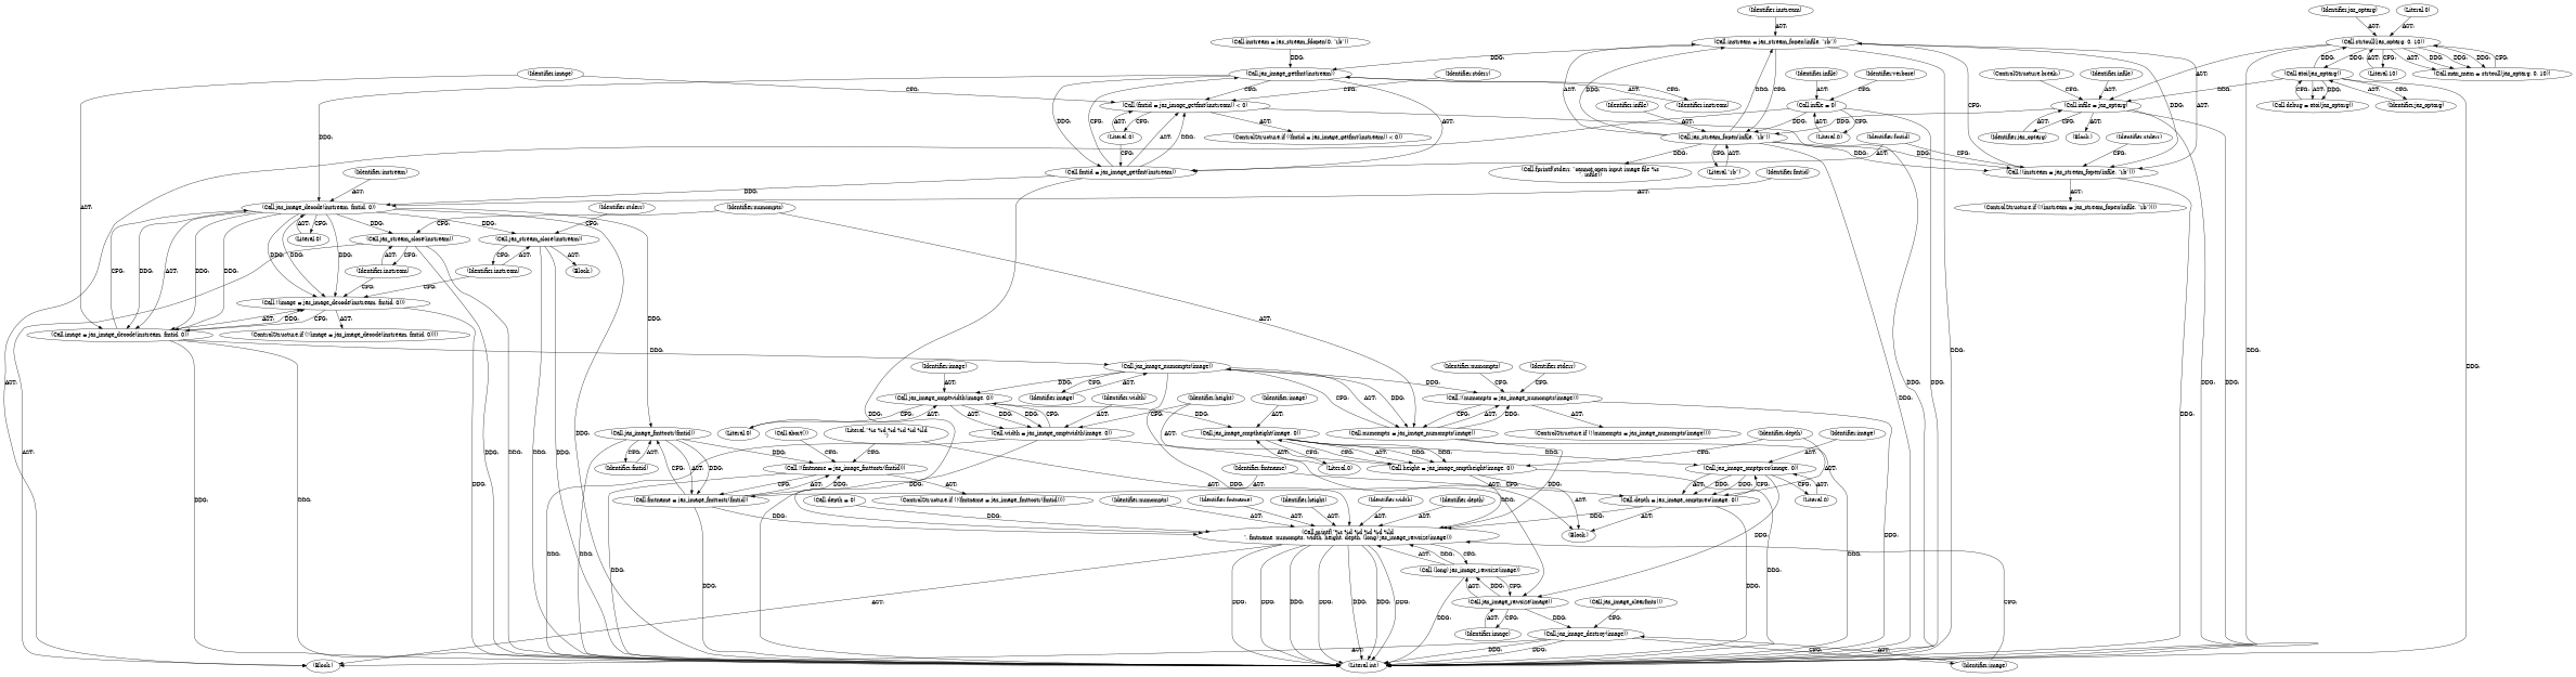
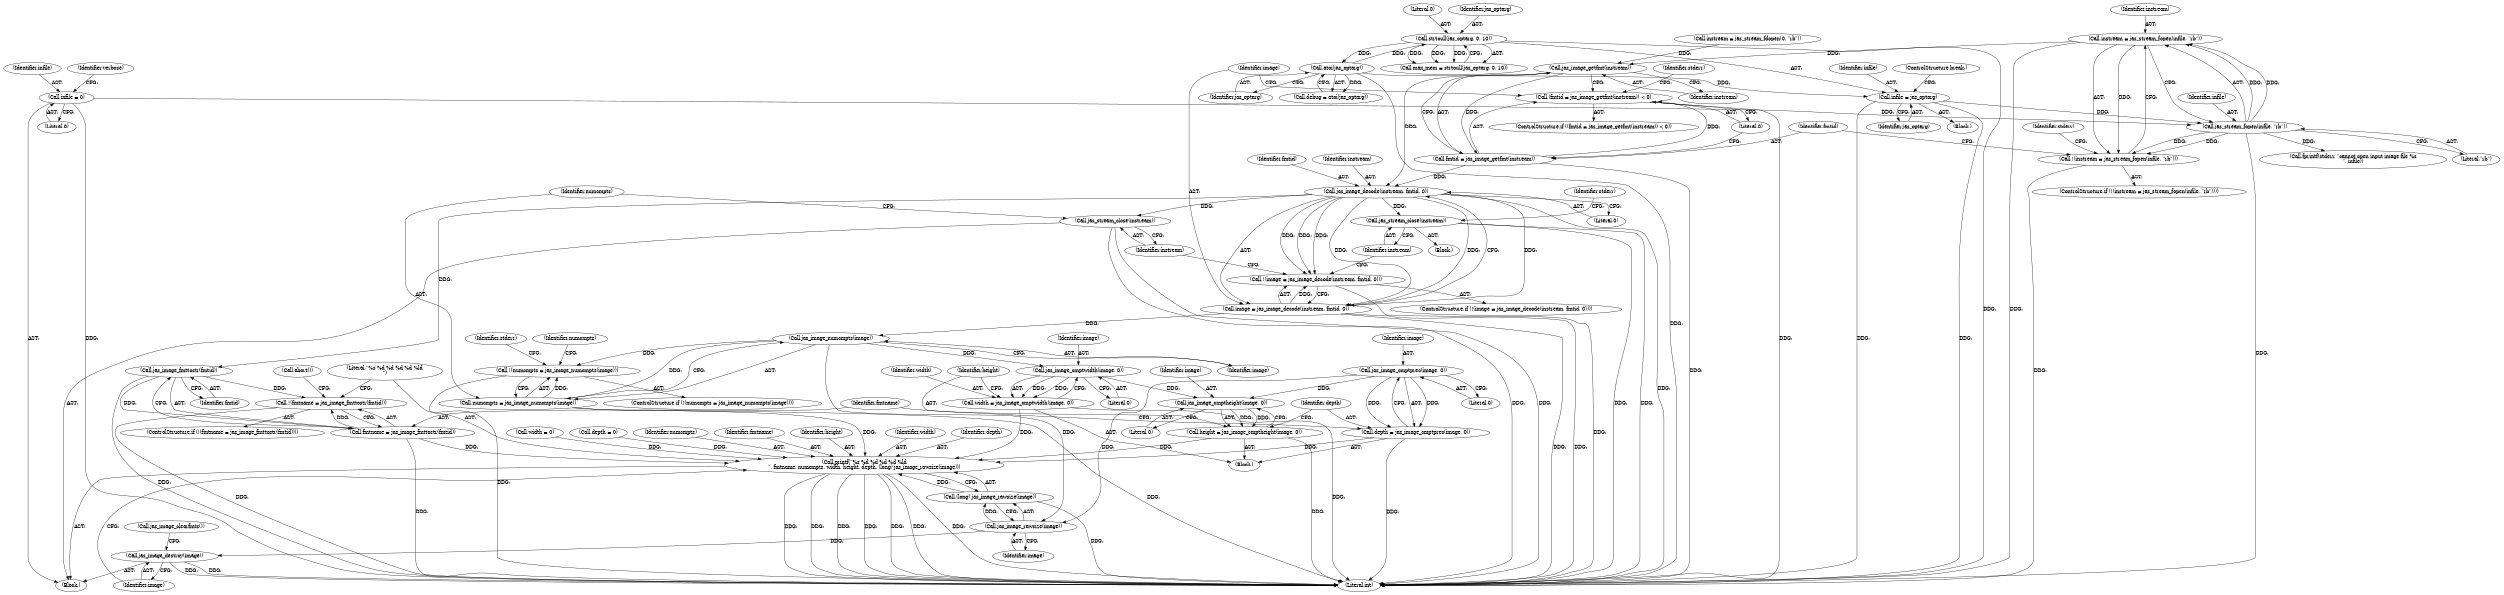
  digraph {
    fontname="DejaVu Serif"
    node [fontname="DejaVu Serif"]
    edge [fontname="DejaVu Serif"]
    n1 [label="(Call,instream = jas_stream_fopen(infile, \"rb\"))"]
    n2 [label="(Call,jas_stream_fopen(infile, \"rb\"))"]
    n3 [label="(Call,!(instream = jas_stream_fopen(infile, \"rb\")))"]
    n4 [label="(Call,jas_image_getfmt(instream))"]
    n5 [label="(Literal,int)"]
    n6 [label="(Literal,\"rb\")"]
    n7 [label="(Call,fprintf(stderr, \"cannot open input image file %s\n\", infile))"]
    n8 [label="(ControlStructure,if (!(instream = jas_stream_fopen(infile, \"rb\"))))"]
    n9 [label="(Call,(fmtid = jas_image_getfmt(instream)) < 0)"]
    n10 [label="(Call,fmtid = jas_image_getfmt(instream))"]
    n11 [label="(Call,jas_image_decode(instream, fmtid, 0))"]
    n12 [label="(Identifier,instream)"]
    n13 [label="(Call,infile = 0)"]
    n14 [label="(Block,)"]
    n15 [label="(Literal,0)"]
    n16 [label="(Call,infile = jas_optarg)"]
    n17 [label="(Identifier,jas_optarg)"]
    n18 [label="(Block,)"]
    n19 [label="(Call,strtoull(jas_optarg, 0, 10))"]
    n20 [label="(Call,atoi(jas_optarg))"]
-   n21 [label="(Literal,10)"]
    n22 [label="(Call,max_mem = strtoull(jas_optarg, 0, 10))"]
    n23 [label="(Call,debug = atoi(jas_optarg))"]
    n24 [label="(Identifier,jas_optarg)"]
    n25 [label="(Literal,0)"]
    n26 [label="(ControlStructure,if ((fmtid = jas_image_getfmt(instream)) < 0))"]
    n27 [label="(Call,!(image = jas_image_decode(instream, fmtid, 0)))"]
    n28 [label="(Call,image = jas_image_decode(instream, fmtid, 0))"]
    n29 [label="(Call,jas_stream_close(instream))"]
    n30 [label="(Call,jas_stream_close(instream))"]
    n31 [label="(Call,jas_image_fmttostr(fmtid))"]
    n32 [label="(Literal,0)"]
    n33 [label="(ControlStructure,if (!(image = jas_image_decode(instream, fmtid, 0))))"]
    n34 [label="(Call,jas_image_numcmpts(image))"]
    n35 [label="(Identifier,instream)"]
    n36 [label="(Block,)"]
    n37 [label="(Identifier,instream)"]
    n38 [label="(Call,!(fmtname = jas_image_fmttostr(fmtid)))"]
    n39 [label="(Call,fmtname = jas_image_fmttostr(fmtid))"]
    n40 [label="(Identifier,fmtid)"]
    n41 [label="(Call,!(numcmpts = jas_image_numcmpts(image)))"]
    n42 [label="(Call,numcmpts = jas_image_numcmpts(image))"]
    n43 [label="(Call,jas_image_cmptwidth(image, 0))"]
    n44 [label="(Call,jas_image_rawsize(image))"]
    n45 [label="(Identifier,image)"]
    n46 [label="(ControlStructure,if (!(numcmpts = jas_image_numcmpts(image))))"]
    n47 [label="(Call,printf(\"%s %d %d %d %d %ld\n\", fmtname, numcmpts, width, height, depth, (long) jas_image_rawsize(image)))"]
    n48 [label="(Call,width = jas_image_cmptwidth(image, 0))"]
    n49 [label="(Call,jas_image_cmptheight(image, 0))"]
    n50 [label="(Literal,0)"]
    n51 [label="(Call,(long) jas_image_rawsize(image))"]
    n52 [label="(Call,jas_image_destroy(image))"]
    n53 [label="(Identifier,image)"]
    n54 [label="(Block,)"]
    n55 [label="(Call,height = jas_image_cmptheight(image, 0))"]
    n56 [label="(Call,jas_image_cmptprec(image, 0))"]
    n57 [label="(Literal,0)"]
    n58 [label="(Call,depth = jas_image_cmptprec(image, 0))"]
    n59 [label="(Literal,0)"]
    n60 [label="(Identifier,image)"]
    n61 [label="(ControlStructure,if (!(fmtname = jas_image_fmttostr(fmtid))))"]
+   n62 [label="(Call,width = 0)"]
    n63 [label="(Call,instream = jas_stream_fdopen(0, \"rb\"))"]
    n64 [label="(Literal,0)"]
    n65 [label="(Call,depth = 0)"]
    n66 [label="(Identifier,numcmpts)"]
    n67 [label="(Call,jas_image_clearfmts())"]
    n68 [label="(Identifier,infile)"]
    n69 [label="(Identifier,height)"]
    n70 [label="(Literal,\"%s %d %d %d %d %ld\n\")"]
    n71 [label="(Identifier,infile)"]
    n72 [label="(Identifier,depth)"]
    n73 [label="(Identifier,image)"]
    n74 [label="(Identifier,stderr)"]
    n75 [label="(Identifier,fmtname)"]
    n76 [label="(Identifier,numcmpts)"]
    n77 [label="(Identifier,fmtname)"]
    n78 [label="(Identifier,stderr)"]
    n79 [label="(Identifier,stderr)"]
    n80 [label="(Identifier,instream)"]
    n81 [label="(Identifier,fmtid)"]
    n82 [label="(Identifier,numcmpts)"]
    n83 [label="(Identifier,height)"]
    n84 [label="(Identifier,fmtid)"]
    n85 [label="(Identifier,stderr)"]
    n86 [label="(Identifier,image)"]
    n87 [label="(ControlStructure,break;)"]
    n88 [label="(Identifier,width)"]
    n89 [label="(Identifier,instream)"]
    n90 [label="(Identifier,width)"]
    n91 [label="(Identifier,image)"]
    n92 [label="(Identifier,depth)"]
    n93 [label="(Call,abort())"]
    n94 [label="(Identifier,image)"]
    n95 [label="(Identifier,infile)"]
    n96 [label="(Identifier,jas_optarg)"]
    n97 [label="(Identifier,verbose)"]
    n1 -> n2 [label="CFG: "]
    n1 -> n3 [label="AST: "]
    n1 -> n3 [label="DDG: "]
    n1 -> n4 [label="DDG: "]
    n1 -> n5 [label="DDG: "]
    n2 -> n1 [label="AST: "]
    n2 -> n1 [label="DDG: "]
    n2 -> n1 [label="DDG: "]
    n2 -> n3 [label="DDG: "]
    n2 -> n3 [label="DDG: "]
    n2 -> n5 [label="DDG: "]
    n2 -> n6 [label="CFG: "]
    n2 -> n7 [label="DDG: "]
    n3 -> n1 [label="CFG: "]
    n3 -> n5 [label="DDG: "]
    n3 -> n8 [label="AST: "]
    n4 -> n9 [label="CFG: "]
    n4 -> n10 [label="AST: "]
    n4 -> n10 [label="DDG: "]
    n4 -> n11 [label="DDG: "]
    n4 -> n12 [label="CFG: "]
    n6 -> n2 [label="AST: "]
    n9 -> n5 [label="DDG: "]
    n9 -> n25 [label="CFG: "]
    n9 -> n26 [label="AST: "]
    n10 -> n4 [label="CFG: "]
    n10 -> n5 [label="DDG: "]
    n10 -> n9 [label="AST: "]
    n10 -> n9 [label="DDG: "]
    n10 -> n11 [label="DDG: "]
    n11 -> n5 [label="DDG: "]
    n11 -> n27 [label="DDG: "]
    n11 -> n27 [label="DDG: "]
    n11 -> n27 [label="DDG: "]
    n11 -> n28 [label="AST: "]
    n11 -> n28 [label="DDG: "]
    n11 -> n28 [label="DDG: "]
    n11 -> n28 [label="DDG: "]
    n11 -> n29 [label="DDG: "]
    n11 -> n30 [label="DDG: "]
    n11 -> n31 [label="DDG: "]
    n11 -> n32 [label="CFG: "]
    n12 -> n4 [label="AST: "]
    n13 -> n2 [label="DDG: "]
    n13 -> n5 [label="DDG: "]
    n13 -> n14 [label="AST: "]
    n13 -> n15 [label="CFG: "]
    n15 -> n13 [label="AST: "]
    n16 -> n2 [label="DDG: "]
    n16 -> n5 [label="DDG: "]
    n16 -> n5 [label="DDG: "]
    n16 -> n17 [label="CFG: "]
    n16 -> n18 [label="AST: "]
    n17 -> n16 [label="AST: "]
    n19 -> n5 [label="DDG: "]
    n19 -> n16 [label="AST: "]
    n19 -> n20 [label="DDG: "]
-   n19 -> n21 [label="CFG: "]
    n19 -> n22 [label="AST: "]
    n19 -> n22 [label="DDG: "]
    n19 -> n22 [label="DDG: "]
    n19 -> n22 [label="DDG: "]
    n20 -> n5 [label="DDG: "]
    n20 -> n16 [label="DDG: "]
    n20 -> n19 [label="DDG: "]
    n20 -> n23 [label="AST: "]
    n20 -> n23 [label="DDG: "]
    n20 -> n24 [label="CFG: "]
-   n21 -> n19 [label="AST: "]
    n22 -> n19 [label="CFG: "]
    n23 -> n20 [label="CFG: "]
    n24 -> n20 [label="AST: "]
    n25 -> n9 [label="AST: "]
    n25 -> n10 [label="CFG: "]
    n27 -> n5 [label="DDG: "]
    n27 -> n28 [label="CFG: "]
    n27 -> n33 [label="AST: "]
    n28 -> n5 [label="DDG: "]
    n28 -> n5 [label="DDG: "]
    n28 -> n11 [label="CFG: "]
    n28 -> n27 [label="AST: "]
    n28 -> n27 [label="DDG: "]
    n28 -> n34 [label="DDG: "]
    n29 -> n5 [label="DDG: "]
    n29 -> n5 [label="DDG: "]
    n29 -> n35 [label="CFG: "]
    n29 -> n36 [label="AST: "]
    n30 -> n5 [label="DDG: "]
    n30 -> n5 [label="DDG: "]
    n30 -> n14 [label="AST: "]
    n30 -> n37 [label="CFG: "]
    n31 -> n5 [label="DDG: "]
    n31 -> n38 [label="DDG: "]
    n31 -> n39 [label="AST: "]
    n31 -> n39 [label="DDG: "]
    n31 -> n40 [label="CFG: "]
    n32 -> n11 [label="AST: "]
    n34 -> n41 [label="DDG: "]
    n34 -> n42 [label="AST: "]
    n34 -> n42 [label="DDG: "]
    n34 -> n43 [label="DDG: "]
    n34 -> n44 [label="DDG: "]
    n34 -> n45 [label="CFG: "]
    n35 -> n27 [label="CFG: "]
    n35 -> n29 [label="AST: "]
    n37 -> n27 [label="CFG: "]
    n37 -> n30 [label="AST: "]
    n38 -> n5 [label="DDG: "]
    n38 -> n39 [label="CFG: "]
    n38 -> n61 [label="AST: "]
    n39 -> n5 [label="DDG: "]
    n39 -> n31 [label="CFG: "]
    n39 -> n38 [label="AST: "]
    n39 -> n38 [label="DDG: "]
    n39 -> n47 [label="DDG: "]
    n40 -> n31 [label="AST: "]
    n41 -> n5 [label="DDG: "]
    n41 -> n42 [label="CFG: "]
    n41 -> n46 [label="AST: "]
    n42 -> n5 [label="DDG: "]
    n42 -> n34 [label="CFG: "]
    n42 -> n41 [label="AST: "]
    n42 -> n41 [label="DDG: "]
    n42 -> n47 [label="DDG: "]
    n43 -> n48 [label="AST: "]
    n43 -> n48 [label="DDG: "]
    n43 -> n48 [label="DDG: "]
    n43 -> n49 [label="DDG: "]
    n43 -> n50 [label="CFG: "]
    n44 -> n51 [label="AST: "]
    n44 -> n51 [label="DDG: "]
    n44 -> n52 [label="DDG: "]
    n44 -> n53 [label="CFG: "]
    n45 -> n34 [label="AST: "]
    n47 -> n5 [label="DDG: "]
    n47 -> n5 [label="DDG: "]
    n47 -> n5 [label="DDG: "]
    n47 -> n5 [label="DDG: "]
    n47 -> n5 [label="DDG: "]
    n47 -> n5 [label="DDG: "]
    n47 -> n5 [label="DDG: "]
    n47 -> n14 [label="AST: "]
    n47 -> n51 [label="CFG: "]
    n48 -> n5 [label="DDG: "]
    n48 -> n43 [label="CFG: "]
    n48 -> n47 [label="DDG: "]
    n48 -> n54 [label="AST: "]
    n49 -> n55 [label="AST: "]
    n49 -> n55 [label="DDG: "]
    n49 -> n55 [label="DDG: "]
-   n49 -> n56 [label="DDG: "]
+   n56 -> n49 [label="DDG: "]
    n49 -> n57 [label="CFG: "]
    n50 -> n43 [label="AST: "]
    n51 -> n5 [label="DDG: "]
    n51 -> n44 [label="CFG: "]
    n51 -> n47 [label="AST: "]
    n51 -> n47 [label="DDG: "]
    n52 -> n5 [label="DDG: "]
    n52 -> n5 [label="DDG: "]
    n52 -> n14 [label="AST: "]
    n52 -> n60 [label="CFG: "]
    n53 -> n44 [label="AST: "]
    n55 -> n5 [label="DDG: "]
    n55 -> n47 [label="DDG: "]
    n55 -> n49 [label="CFG: "]
    n55 -> n54 [label="AST: "]
    n56 -> n44 [label="DDG: "]
    n56 -> n58 [label="AST: "]
    n56 -> n58 [label="DDG: "]
    n56 -> n58 [label="DDG: "]
    n56 -> n59 [label="CFG: "]
    n57 -> n49 [label="AST: "]
    n58 -> n5 [label="DDG: "]
    n58 -> n47 [label="DDG: "]
    n58 -> n54 [label="AST: "]
    n58 -> n56 [label="CFG: "]
    n59 -> n56 [label="AST: "]
    n60 -> n47 [label="CFG: "]
    n60 -> n52 [label="AST: "]
+   n62 -> n47 [label="DDG: "]
    n63 -> n4 [label="DDG: "]
    n64 -> n19 [label="AST: "]
    n65 -> n47 [label="DDG: "]
    n66 -> n47 [label="AST: "]
    n67 -> n52 [label="CFG: "]
    n68 -> n16 [label="AST: "]
    n69 -> n48 [label="CFG: "]
    n69 -> n55 [label="AST: "]
    n70 -> n38 [label="CFG: "]
    n70 -> n47 [label="AST: "]
    n71 -> n2 [label="AST: "]
    n72 -> n55 [label="CFG: "]
    n72 -> n58 [label="AST: "]
    n73 -> n43 [label="AST: "]
    n74 -> n29 [label="CFG: "]
    n75 -> n39 [label="AST: "]
    n75 -> n58 [label="CFG: "]
    n76 -> n41 [label="CFG: "]
    n77 -> n47 [label="AST: "]
    n78 -> n9 [label="CFG: "]
    n79 -> n41 [label="CFG: "]
    n80 -> n11 [label="AST: "]
    n81 -> n3 [label="CFG: "]
    n81 -> n10 [label="AST: "]
    n82 -> n30 [label="CFG: "]
    n82 -> n42 [label="AST: "]
    n83 -> n47 [label="AST: "]
    n84 -> n11 [label="AST: "]
    n85 -> n3 [label="CFG: "]
    n86 -> n49 [label="AST: "]
    n87 -> n16 [label="CFG: "]
    n88 -> n48 [label="AST: "]
    n89 -> n1 [label="AST: "]
    n90 -> n47 [label="AST: "]
    n91 -> n9 [label="CFG: "]
    n91 -> n28 [label="AST: "]
    n92 -> n47 [label="AST: "]
    n93 -> n38 [label="CFG: "]
    n94 -> n56 [label="AST: "]
    n95 -> n13 [label="AST: "]
    n96 -> n19 [label="AST: "]
    n97 -> n13 [label="CFG: "]
  }
